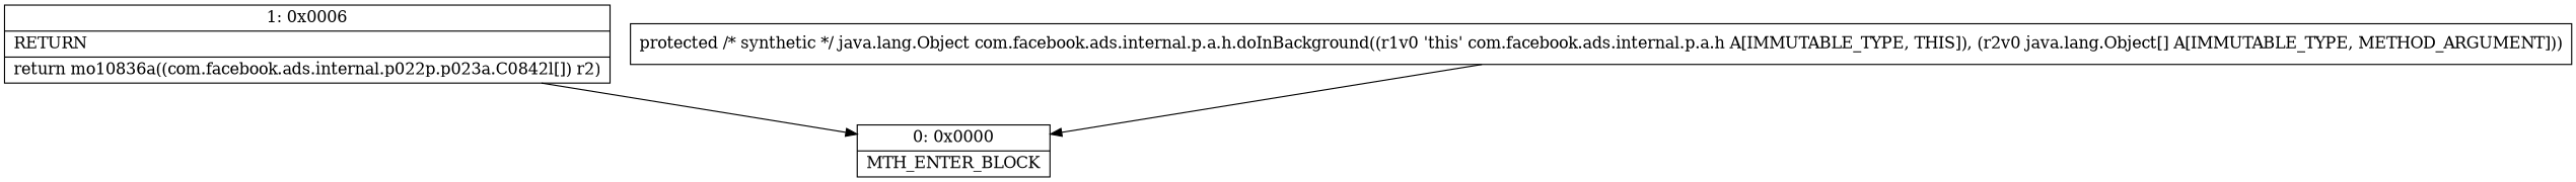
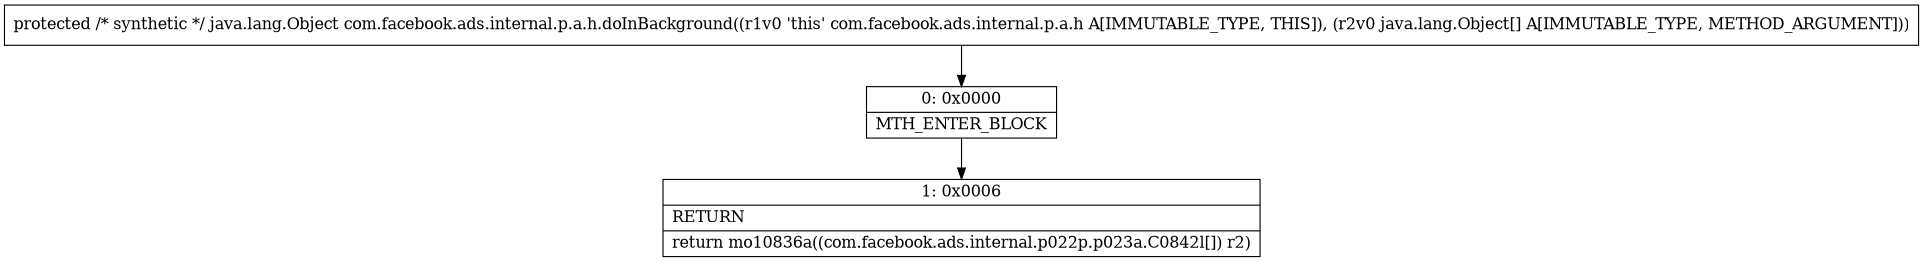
  digraph {
    node [shape=record]
    n1 [label="{0\:\ 0x0000|MTH_ENTER_BLOCK\l}"]
    n2 [label="{1\:\ 0x0006|RETURN\l|return mo10836a((com.facebook.ads.internal.p022p.p023a.C0842l[]) r2)\l}"]
    n3 [label="{protected \/* synthetic *\/ java.lang.Object com.facebook.ads.internal.p.a.h.doInBackground((r1v0 'this' com.facebook.ads.internal.p.a.h A[IMMUTABLE_TYPE, THIS]), (r2v0 java.lang.Object[] A[IMMUTABLE_TYPE, METHOD_ARGUMENT])) }"]
-   n2 -> n1
+   n1 -> n2
    n3 -> n1
  }
